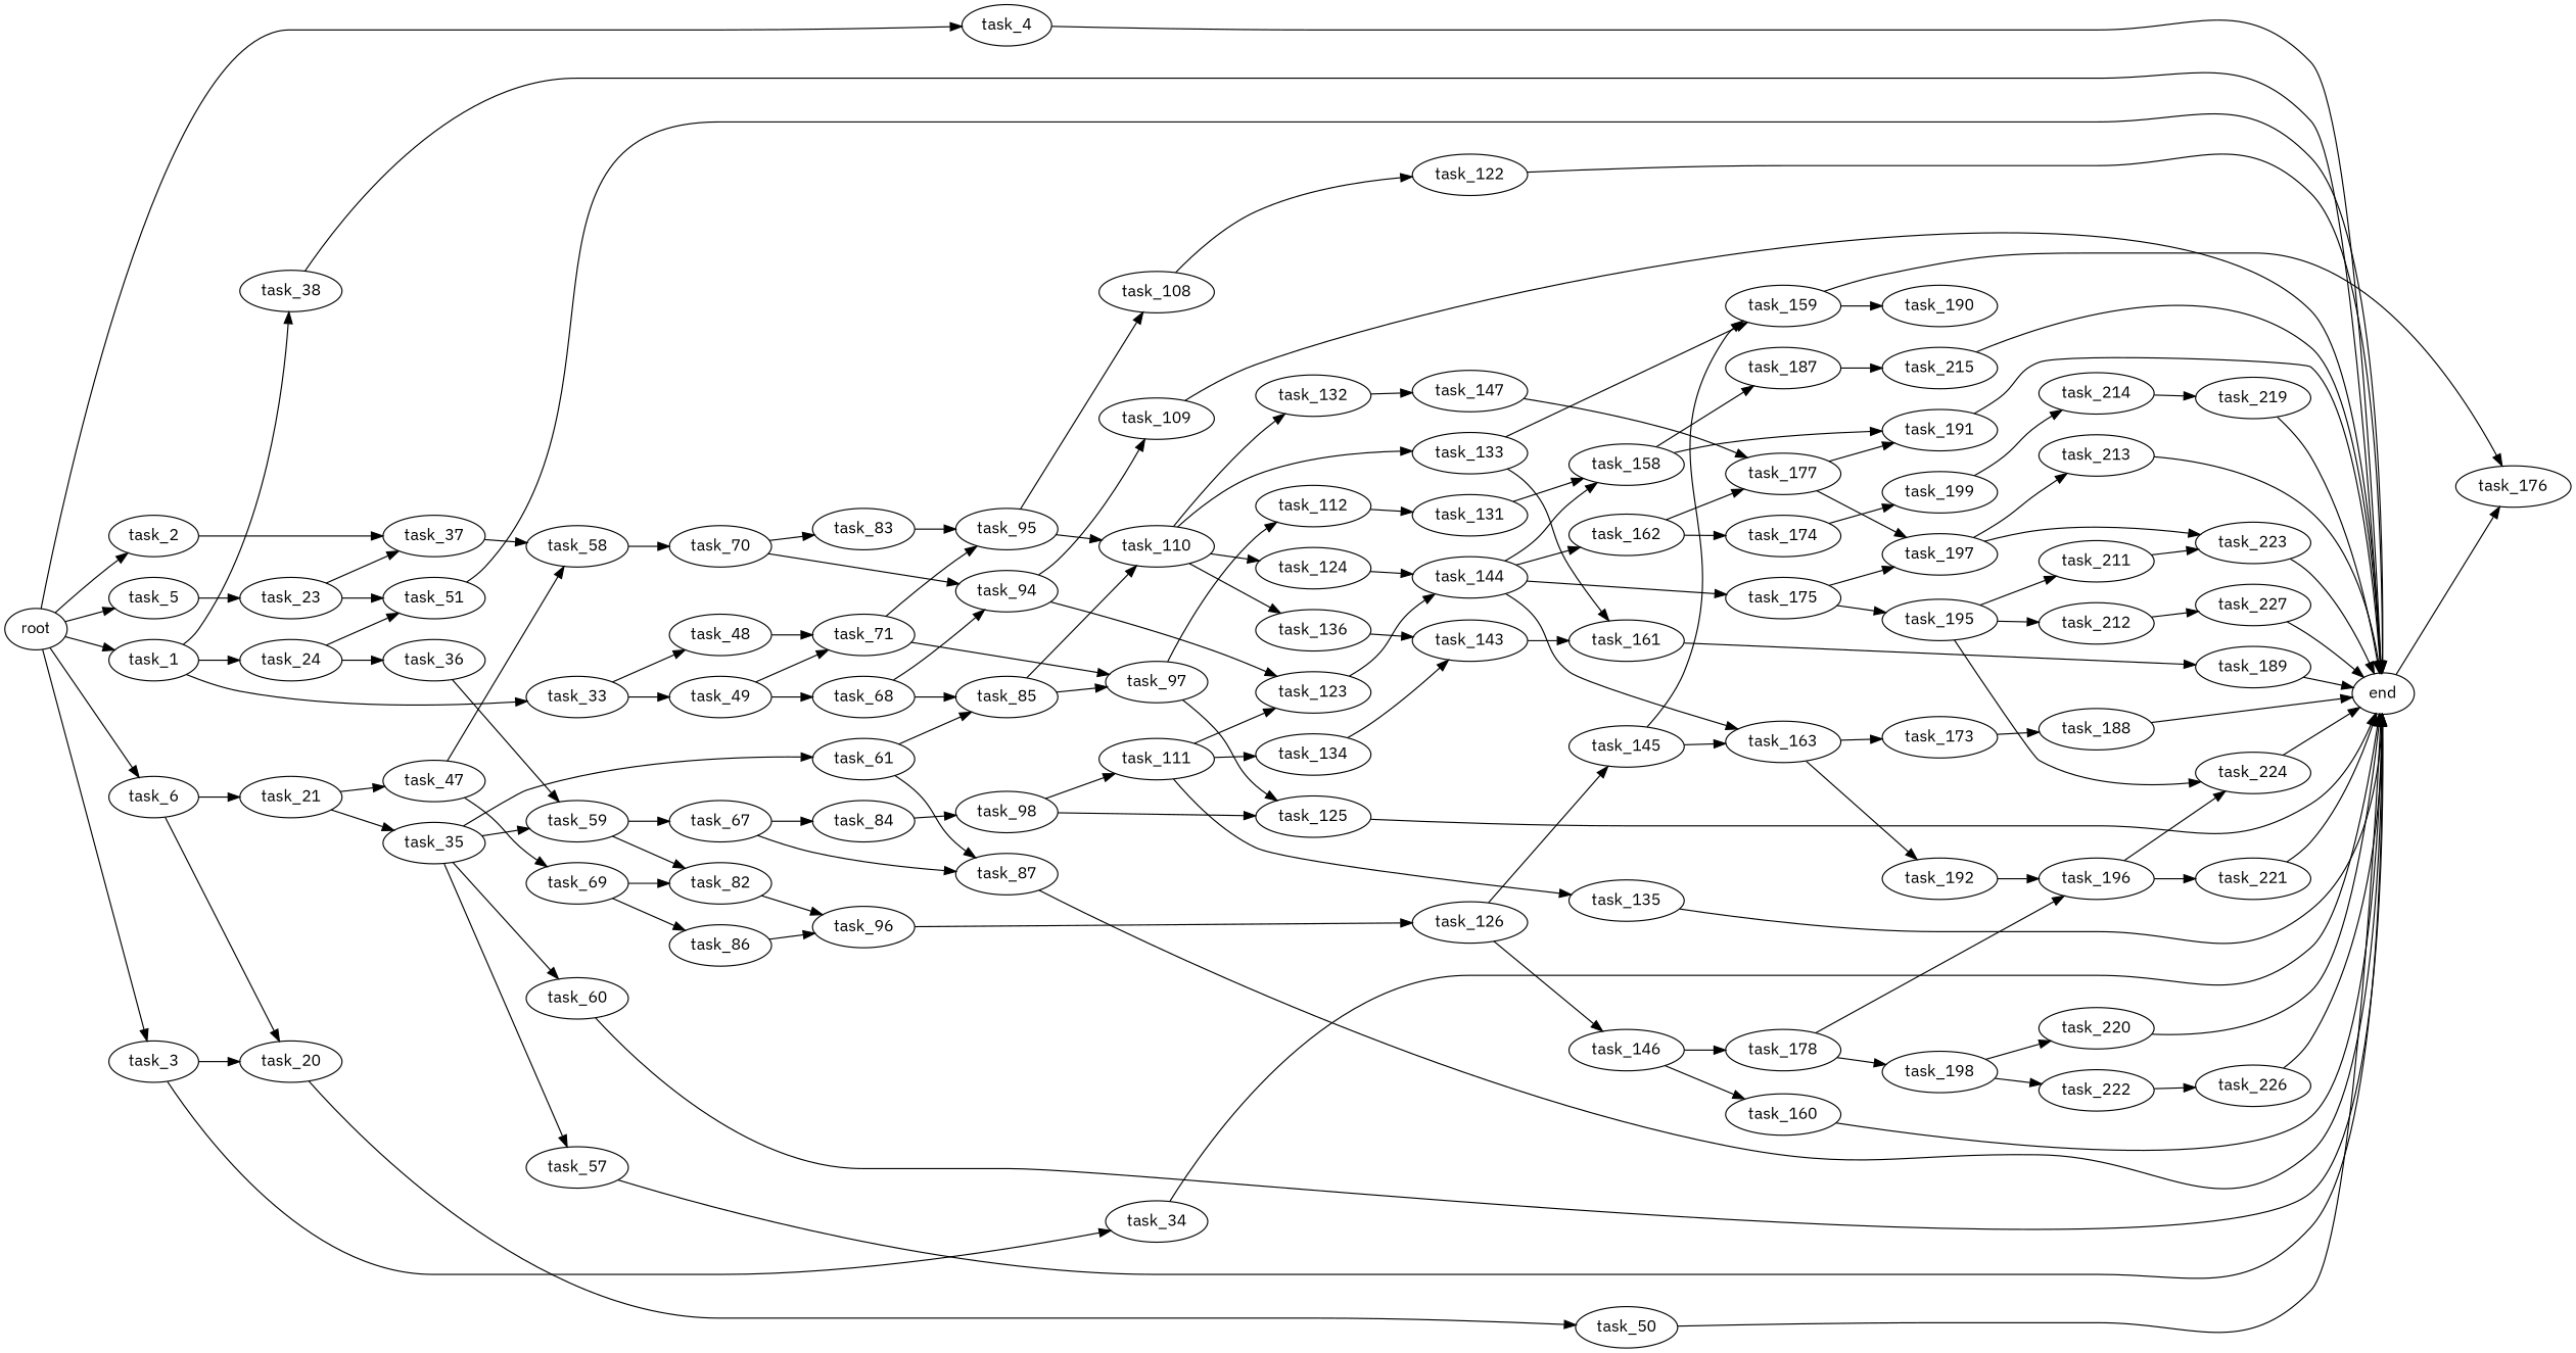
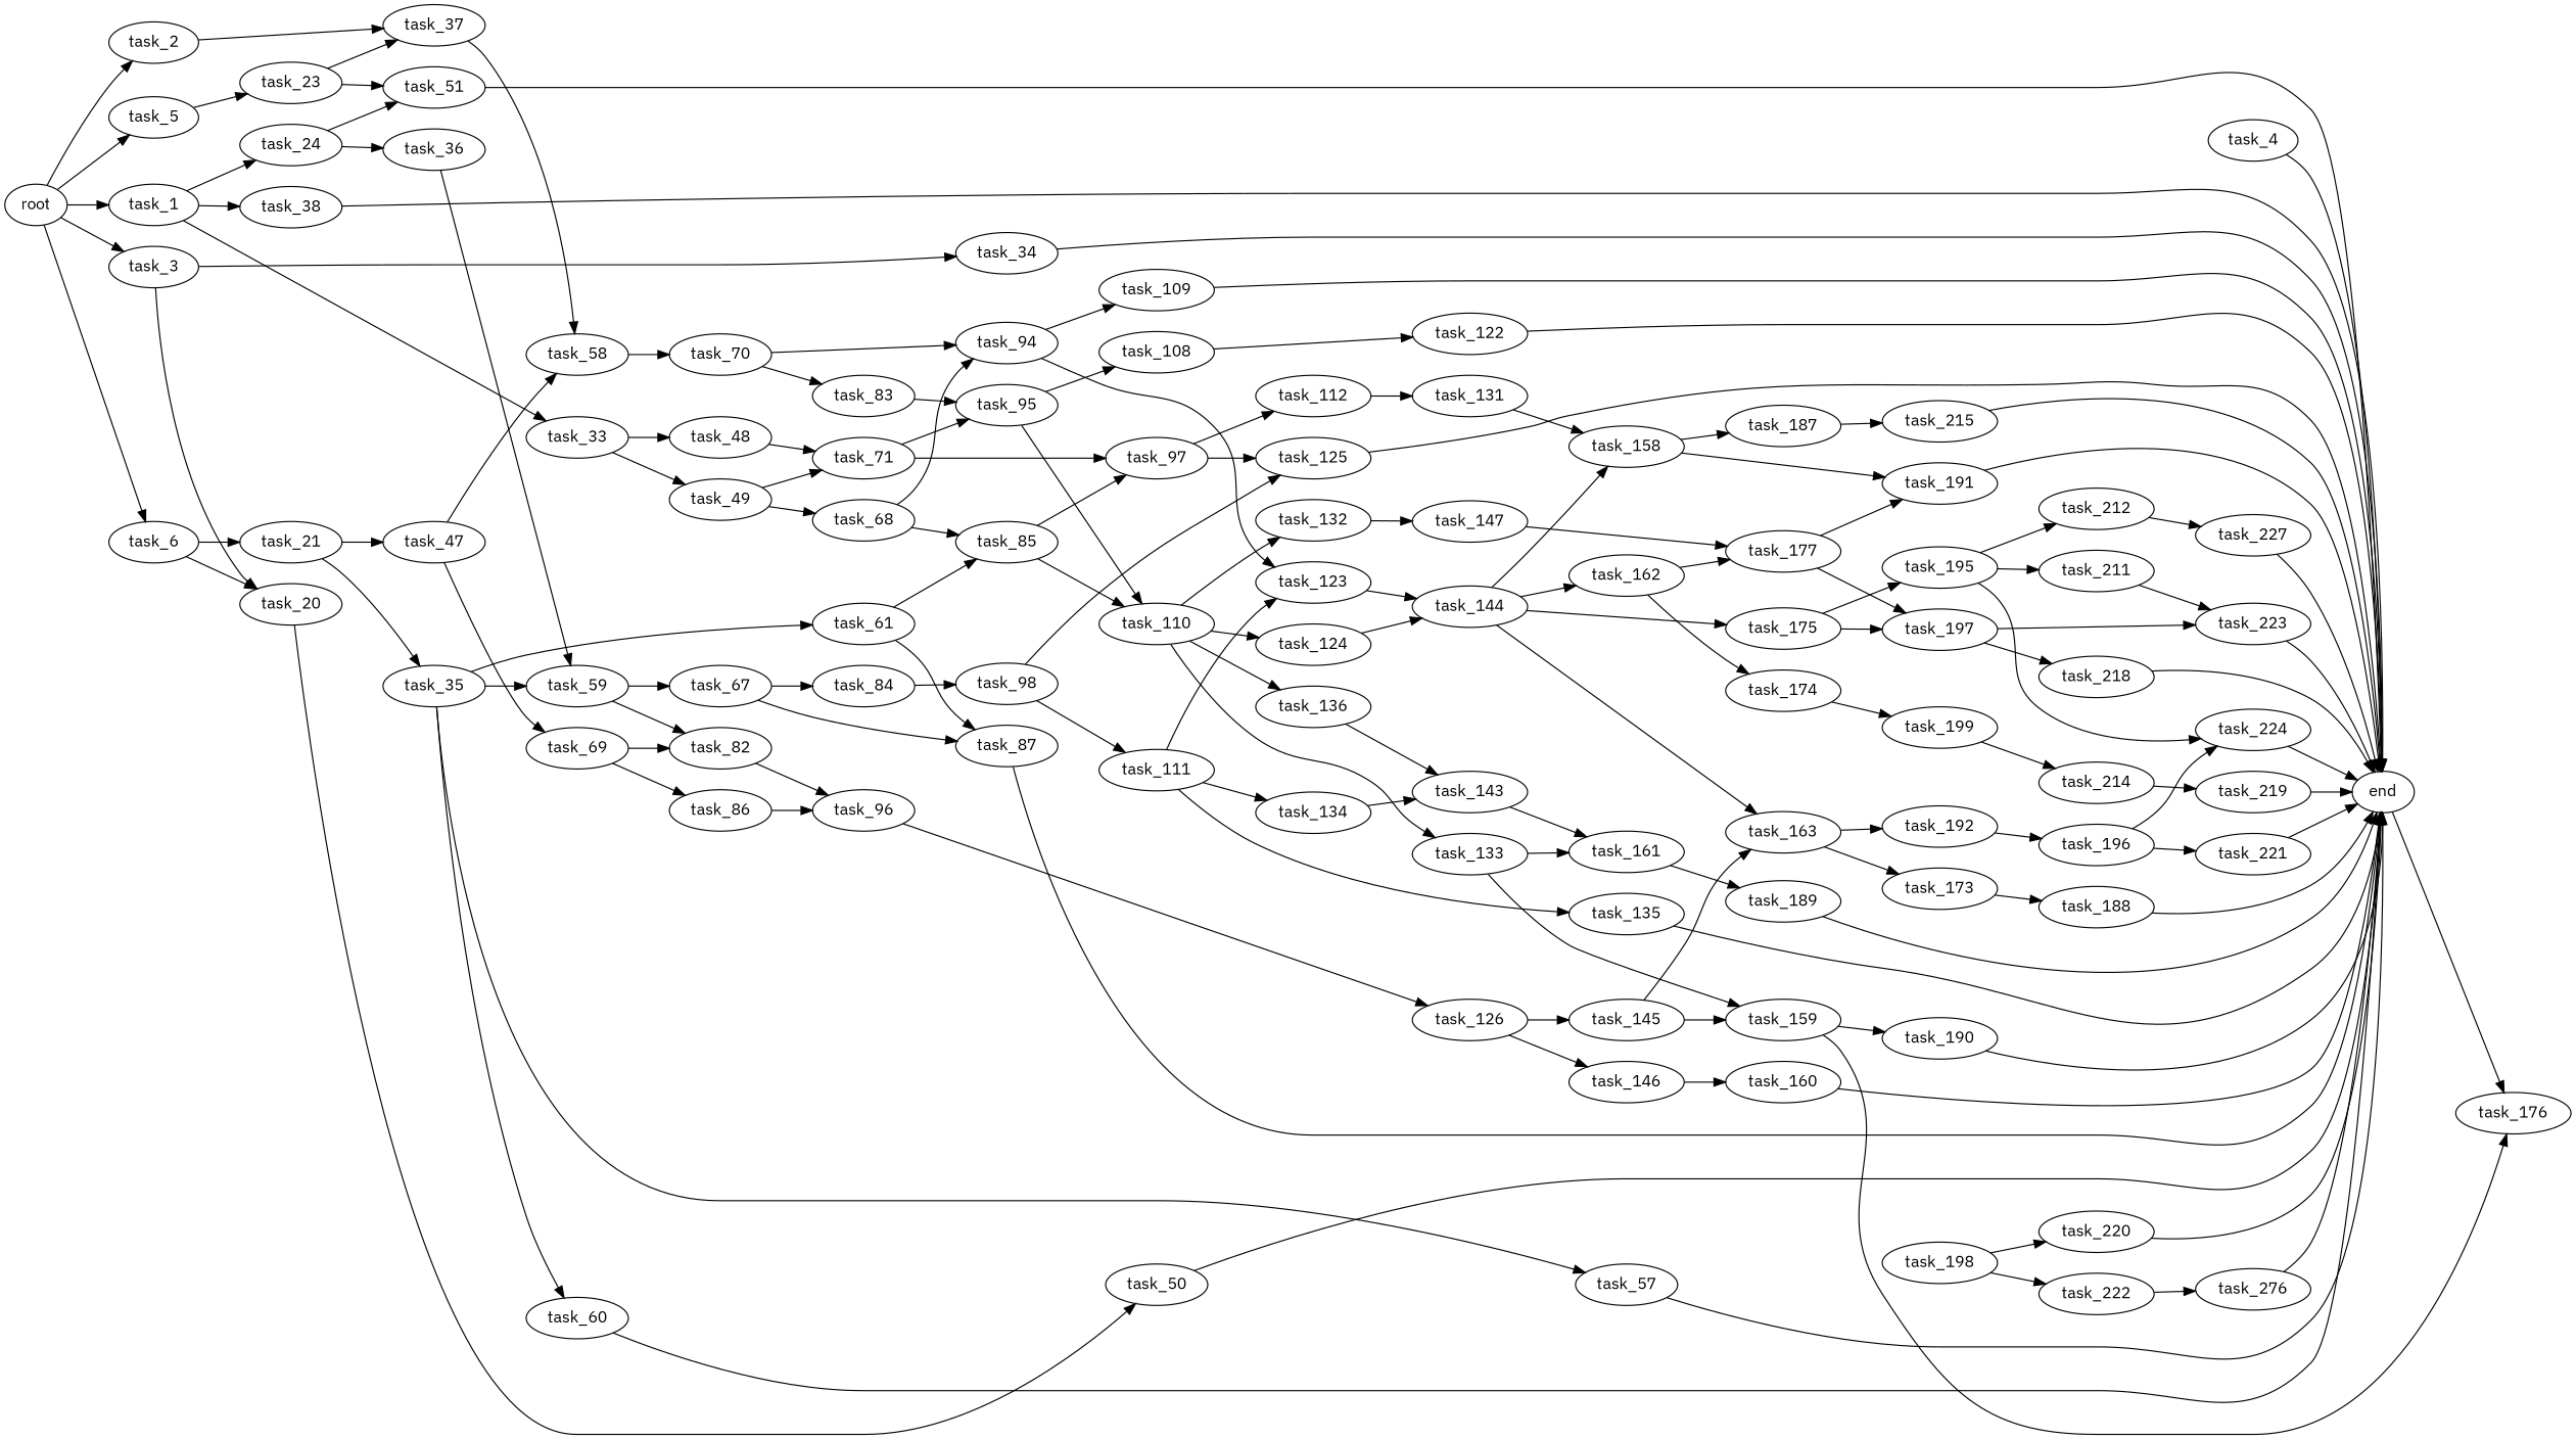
  digraph {
    fontname="IBM Plex Sans"
    rankdir=LR
    node [fontname="IBM Plex Sans"]
    edge [fontname="IBM Plex Sans"]
    root
    task_1
    task_2
    task_3
    task_4
    task_5
    task_6
    task_24
    task_33
    task_38
    task_37
    task_20
    task_34
    end
    task_23
    task_21
    task_51
    task_36
    task_48
    task_49
    task_58
    task_50
    task_176
    task_35
    task_47
    task_57
    task_59
    task_60
    task_61
    task_69
    task_71
    task_68
    task_67
    task_82
    task_85
    task_87
    task_70
    task_86
    task_95
    task_97
    task_94
    task_83
    task_84
    task_96
    task_110
    task_98
    task_109
    task_123
    task_108
    task_112
    task_125
    task_126
    task_111
    task_124
    task_132
    task_133
    task_136
    task_144
    task_122
    task_145
    task_146
    task_131
    task_134
    task_135
    task_147
    task_159
    task_161
    task_143
    task_158
    task_162
    task_163
    task_175
    task_160
-   task_178
    task_187
    task_191
    task_177
    task_190
    task_189
    task_174
    task_173
    task_192
    task_195
    task_197
    task_196
    task_198
    task_215
    task_199
    task_188
    task_214
    task_211
    task_212
    task_224
-   task_213
+   task_213 [label=task_218]
    task_223
    task_221
    task_220
    task_222
    task_227
-   task_226
+   task_226 [label=task_276]
    task_219
    root -> task_1
    root -> task_2
    root -> task_3
-   root -> task_4
    root -> task_5
    root -> task_6
    task_1 -> task_24
    task_1 -> task_33
    task_1 -> task_38
    task_2 -> task_37
    task_3 -> task_20
    task_3 -> task_34
    task_4 -> end
    task_5 -> task_23
    task_6 -> task_20
    task_6 -> task_21
    task_24 -> task_51
    task_24 -> task_36
    task_33 -> task_48
    task_33 -> task_49
    task_38 -> end
    task_37 -> task_58
    task_20 -> task_50
    task_34 -> end
    end -> task_176
    task_23 -> task_37
    task_23 -> task_51
    task_21 -> task_35
    task_21 -> task_47
    task_51 -> end
    task_36 -> task_59
    task_48 -> task_71
    task_49 -> task_71
    task_49 -> task_68
    task_58 -> task_70
    task_50 -> end
    task_35 -> task_57
    task_35 -> task_59
    task_35 -> task_60
    task_35 -> task_61
    task_47 -> task_58
    task_47 -> task_69
    task_57 -> end
    task_59 -> task_67
    task_59 -> task_82
    task_60 -> end
    task_61 -> task_85
    task_61 -> task_87
    task_69 -> task_82
    task_69 -> task_86
    task_71 -> task_95
    task_71 -> task_97
    task_68 -> task_85
    task_68 -> task_94
    task_67 -> task_87
    task_67 -> task_84
    task_82 -> task_96
    task_85 -> task_97
    task_85 -> task_110
    task_87 -> end
    task_70 -> task_94
    task_70 -> task_83
    task_86 -> task_96
    task_95 -> task_110
    task_95 -> task_108
    task_97 -> task_112
    task_97 -> task_125
    task_94 -> task_109
    task_94 -> task_123
    task_83 -> task_95
    task_84 -> task_98
    task_96 -> task_126
    task_110 -> task_124
    task_110 -> task_132
    task_110 -> task_133
    task_110 -> task_136
    task_98 -> task_125
    task_98 -> task_111
    task_109 -> end
    task_123 -> task_144
    task_108 -> task_122
    task_112 -> task_131
    task_125 -> end
    task_126 -> task_145
    task_126 -> task_146
    task_111 -> task_123
    task_111 -> task_134
    task_111 -> task_135
    task_124 -> task_144
    task_132 -> task_147
    task_133 -> task_159
    task_133 -> task_161
    task_136 -> task_143
    task_144 -> task_158
    task_144 -> task_162
    task_144 -> task_163
    task_144 -> task_175
    task_122 -> end
    task_145 -> task_159
    task_145 -> task_163
    task_146 -> task_160
-   task_146 -> task_178
    task_131 -> task_158
    task_134 -> task_143
    task_135 -> end
    task_147 -> task_177
    task_159 -> task_176
    task_159 -> task_190
    task_161 -> task_189
    task_143 -> task_161
    task_158 -> task_187
    task_158 -> task_191
    task_162 -> task_177
    task_162 -> task_174
    task_163 -> task_173
    task_163 -> task_192
    task_175 -> task_195
    task_175 -> task_197
    task_160 -> end
-   task_178 -> task_196
-   task_178 -> task_198
    task_187 -> task_215
    task_191 -> end
    task_177 -> task_191
    task_177 -> task_197
+   task_190 -> end
    task_189 -> end
    task_174 -> task_199
    task_173 -> task_188
    task_192 -> task_196
    task_195 -> task_211
    task_195 -> task_212
    task_195 -> task_224
    task_197 -> task_213
    task_197 -> task_223
    task_196 -> task_224
    task_196 -> task_221
    task_198 -> task_220
    task_198 -> task_222
    task_215 -> end
    task_199 -> task_214
    task_188 -> end
    task_214 -> task_219
    task_211 -> task_223
    task_212 -> task_227
    task_224 -> end
    task_213 -> end
    task_223 -> end
    task_221 -> end
    task_220 -> end
    task_222 -> task_226
    task_227 -> end
    task_226 -> end
    task_219 -> end
  }
